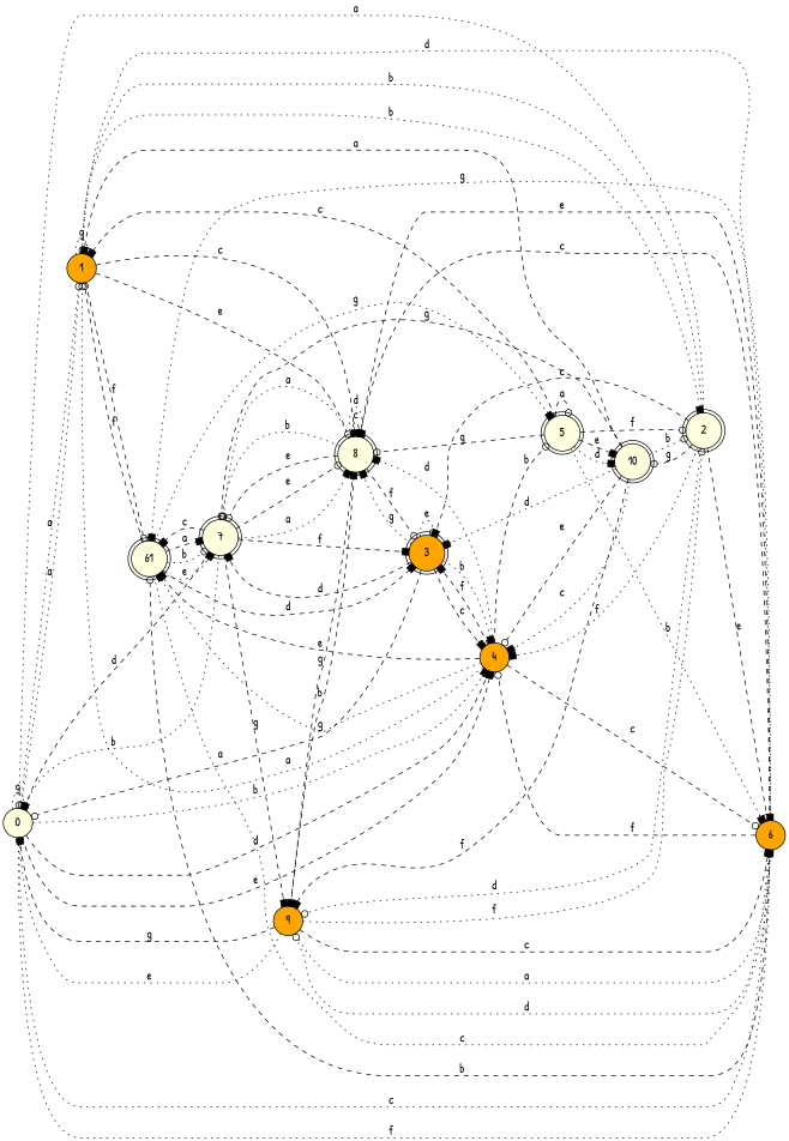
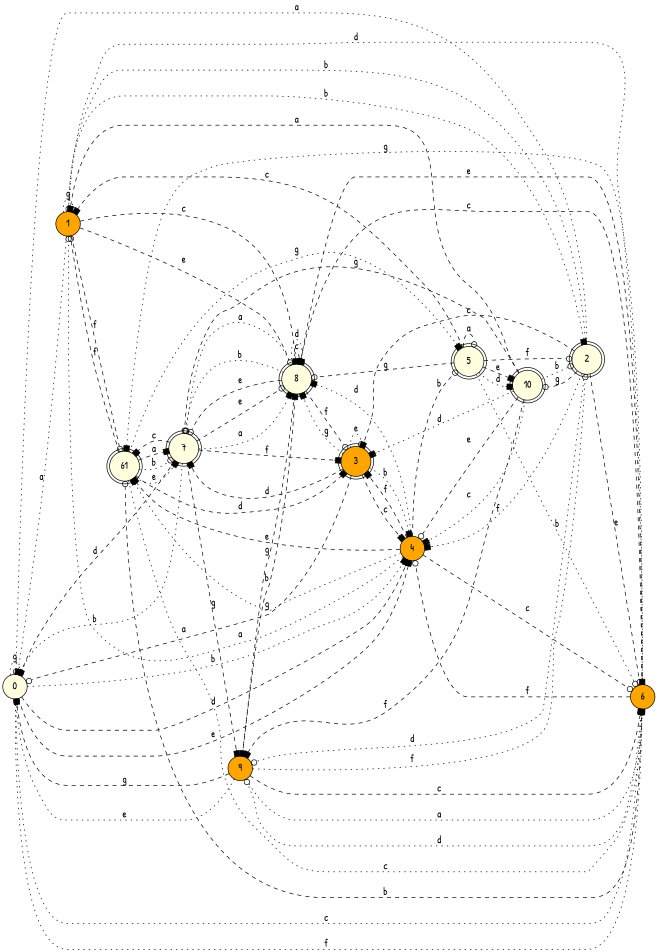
  digraph {
    fontname="Patrick Hand"
    rankdir=LR
    node [color=black fillcolor=lightyellow fontname="Patrick Hand" shape=doublecircle style="rounded,filled"]
    edge [arrowhead=box fontname="Patrick Hand" style=dashed]
    n1 [label=0 shape=circle style=filled]
    n2 [fillcolor=orange label=1 shape=circle style=filled]
    n3 [fillcolor=orange label=4 shape=circle style=filled]
    n4 [fillcolor=orange label=6 shape=circle style=filled]
    n5 [label=2]
    n6 [label=8]
    n7 [label=61]
    n8 [fillcolor=orange label=3]
    n9 [label=5]
    n10 [fillcolor=orange label=9 shape=circle style=filled]
    n11 [label=10]
    n12 [label=7]
    n1 -> n1 [arrowhead=odot label=g style=dotted]
-   n1 -> n2 [arrowhead=odot label=a style=dotted]
    n1 -> n3 [label=b style=dotted]
    n1 -> n3 [label=d]
    n1 -> n3 [label=e]
    n1 -> n4 [label=c style=dotted]
    n1 -> n4 [label=f style=dotted]
-   n2 -> n1 [arrowhead=odot label=a style=dotted]
+   n2 -> n1 [label=a style=dotted]
    n2 -> n2 [arrowhead=odot label=g style=dotted]
    n2 -> n4 [label=d style=dotted]
    n2 -> n5 [label=b style=dotted]
    n2 -> n6 [label=c]
    n2 -> n6 [arrowhead=odot label=e]
    n2 -> n7 [arrowhead=odot label=f]
    n3 -> n2 [arrowhead=odot label=a style=dotted]
    n3 -> n4 [arrowhead=odot label=c]
    n3 -> n6 [label=d style=dotted]
    n3 -> n7 [label=e]
    n3 -> n7 [label=g style=dotted]
    n3 -> n8 [label=f]
    n3 -> n9 [arrowhead=odot label=b]
    n4 -> n3 [arrowhead=odot label=f]
    n4 -> n6 [label=c]
    n4 -> n6 [label=e]
    n4 -> n7 [arrowhead=odot label=b]
    n4 -> n7 [label=g style=dotted]
    n4 -> n10 [arrowhead=odot label=d style=dotted]
    n5 -> n1 [arrowhead=odot label=a style=dotted]
    n5 -> n2 [arrowhead=odot label=b style=dotted]
    n5 -> n3 [label=f style=dotted]
    n5 -> n4 [arrowhead=odot label=e]
    n5 -> n8 [label=c]
    n5 -> n10 [arrowhead=odot label=d style=dotted]
    n5 -> n11 [arrowhead=odot label=g]
    n6 -> n6 [arrowhead=odot label=c]
    n6 -> n6 [label=d style=dotted]
    n6 -> n8 [arrowhead=odot label=f]
    n6 -> n10 [label=g]
    n6 -> n12 [arrowhead=odot label=a style=dotted]
    n6 -> n12 [arrowhead=odot label=b style=dotted]
    n6 -> n12 [arrowhead=odot label=e]
    n7 -> n2 [arrowhead=odot label=f]
    n7 -> n4 [label=c style=dotted]
    n7 -> n8 [label=d]
    n7 -> n9 [label=g style=dotted]
    n7 -> n12 [label=a]
    n7 -> n12 [arrowhead=odot label=b style=dotted]
    n7 -> n12 [label=e style=dotted]
    n8 -> n1 [arrowhead=odot label=a]
    n8 -> n3 [label=b style=dotted]
    n8 -> n3 [label=c]
    n8 -> n6 [label=g style=dotted]
    n8 -> n8 [arrowhead=odot label=e style=dotted]
    n8 -> n12 [label=d]
    n9 -> n2 [label=c]
-   n9 -> n4 [label=b style=dotted]
+   n9 -> n4 [arrowhead=odot label=b style=dotted]
    n9 -> n5 [arrowhead=odot label=f]
    n9 -> n6 [arrowhead=odot label=g]
    n9 -> n9 [arrowhead=odot label=a]
    n9 -> n11 [label=d style=dotted]
    n9 -> n11 [label=e]
    n10 -> n1 [arrowhead=odot label=e style=dotted]
    n10 -> n1 [label=g]
    n10 -> n4 [arrowhead=odot label=a style=dotted]
    n10 -> n4 [label=c]
    n10 -> n5 [arrowhead=odot label=f style=dotted]
    n10 -> n6 [label=b]
    n11 -> n2 [label=a]
    n11 -> n3 [label=c style=dotted]
    n11 -> n3 [arrowhead=odot label=e]
    n11 -> n5 [arrowhead=odot label=b style=dotted]
    n11 -> n8 [label=d style=dotted]
    n11 -> n10 [label=f]
    n11 -> n12 [arrowhead=odot label=g]
    n12 -> n1 [arrowhead=odot label=b style=dotted]
    n12 -> n1 [label=d]
    n12 -> n6 [label=a style=dotted]
    n12 -> n6 [arrowhead=odot label=e]
    n12 -> n7 [label=c]
    n12 -> n8 [label=f]
    n12 -> n10 [label=g]
  }
